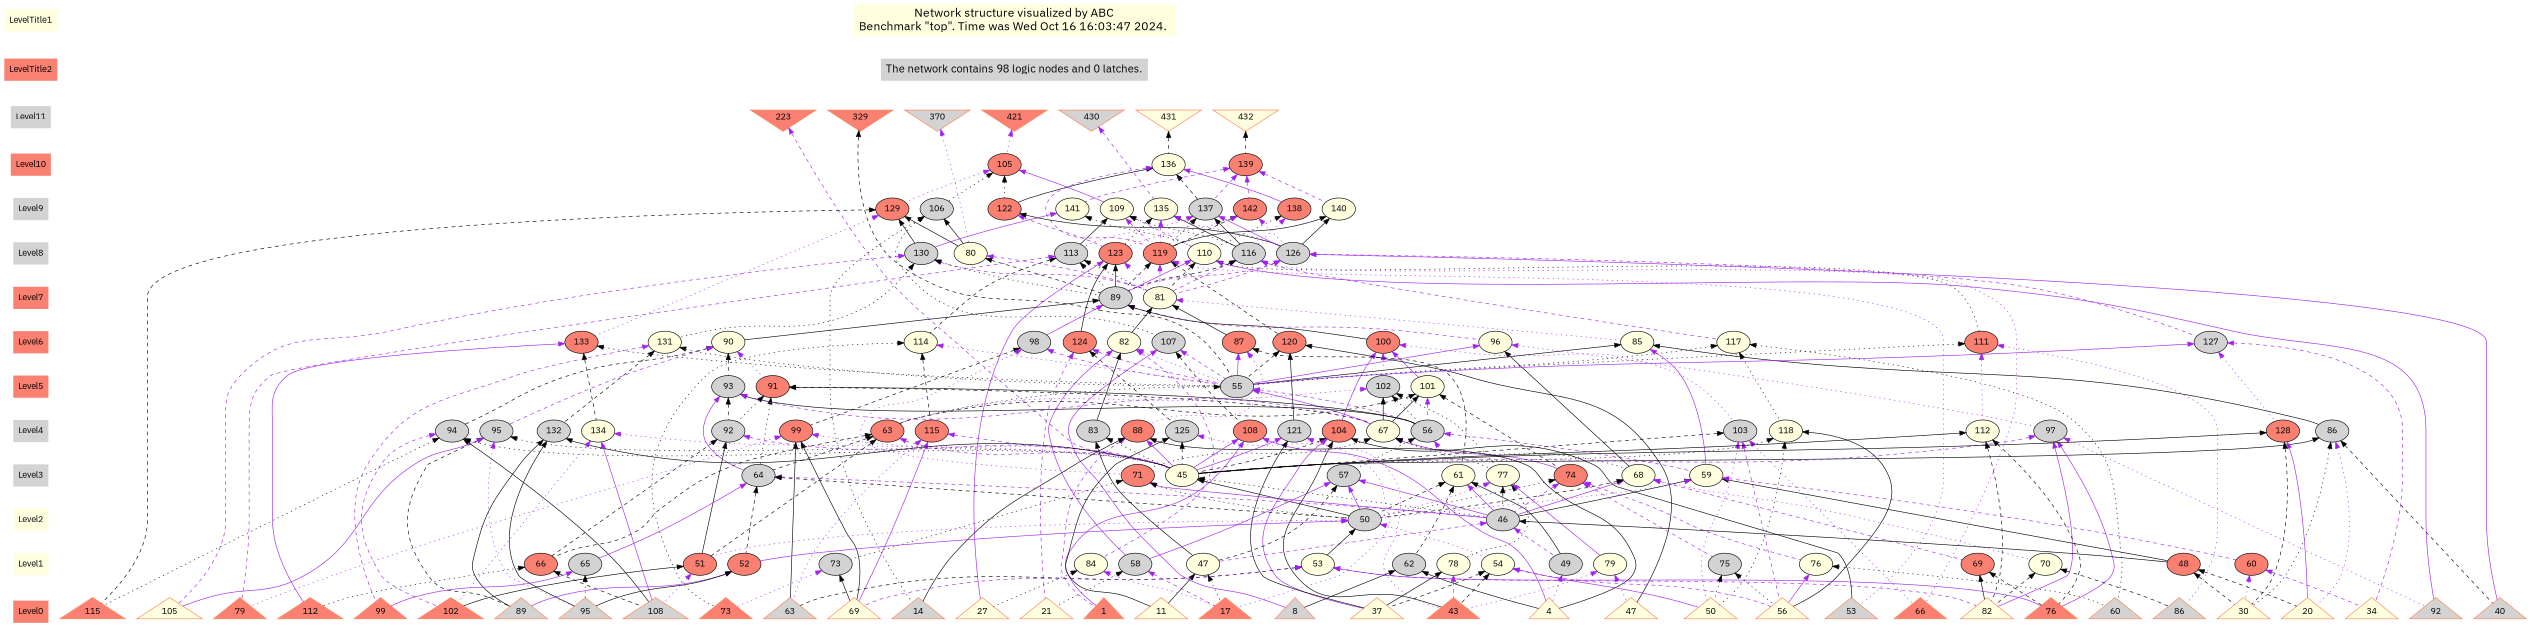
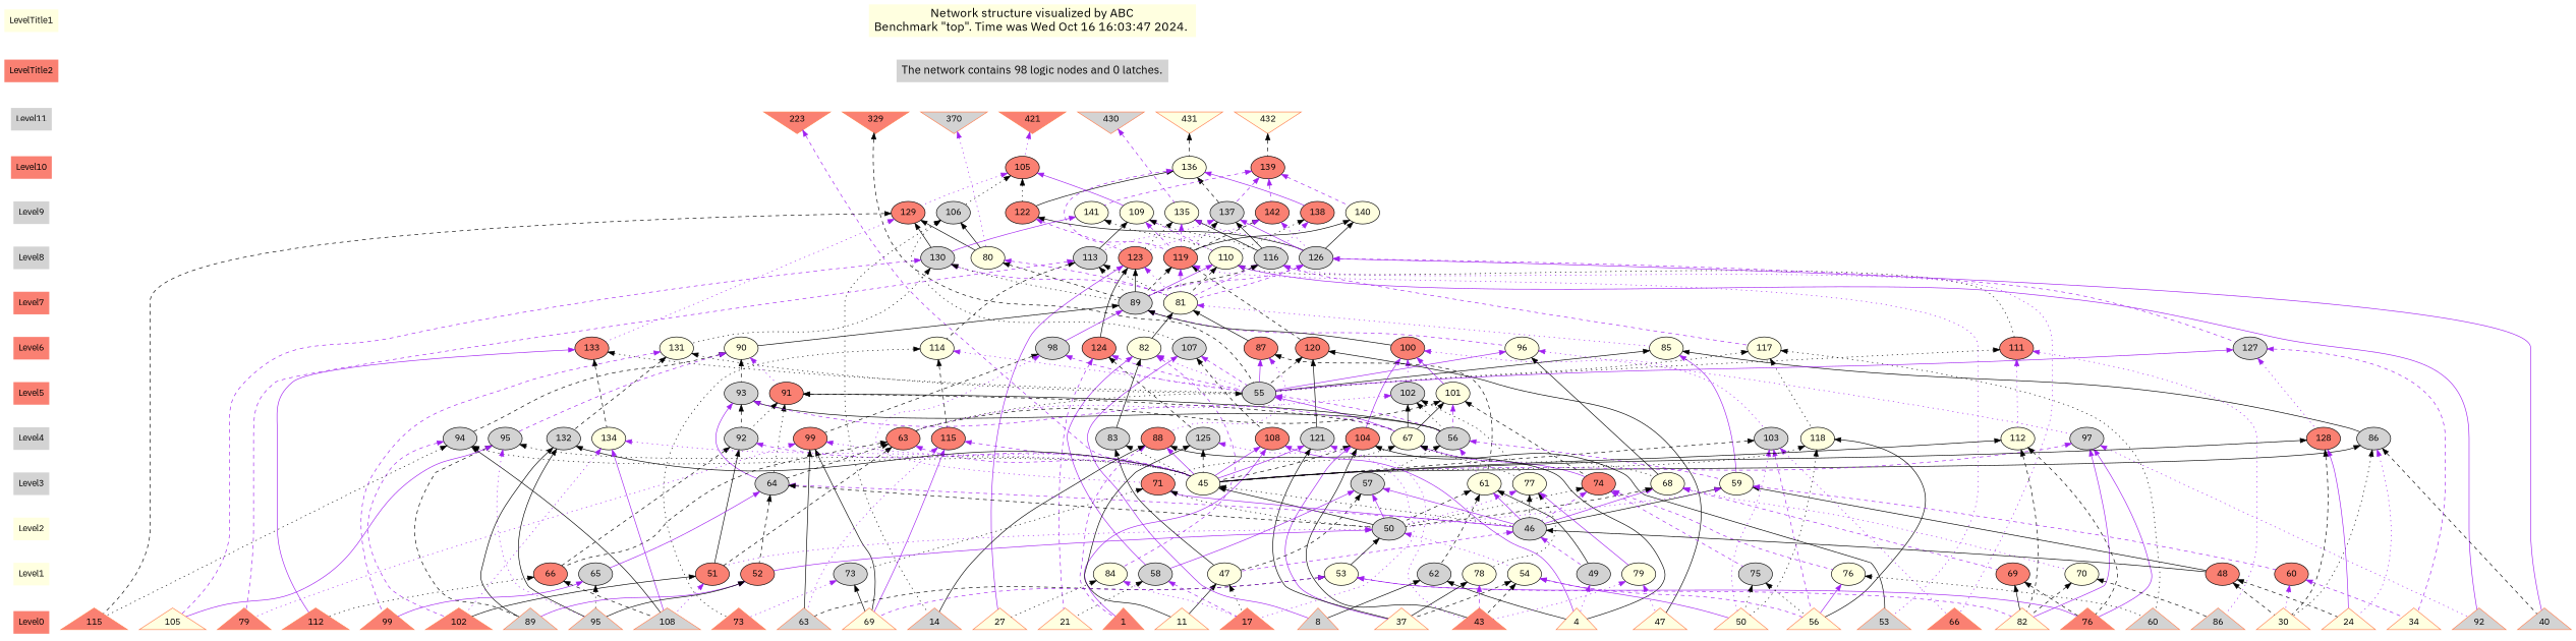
  digraph {
    fontname="IBM Plex Sans"
    node [fillcolor=lightyellow fontname="IBM Plex Sans" shape=ellipse style=filled]
    edge [dir=back fontname="IBM Plex Sans" style=dashed color=black]
    LevelTitle1 [shape=plaintext]
    LevelTitle2 [fillcolor=salmon shape=plaintext]
    Level11 [fillcolor=lightgrey shape=plaintext]
    Level10 [fillcolor=salmon shape=plaintext]
    Level9 [fillcolor=lightgrey shape=plaintext]
    Level8 [fillcolor=lightgrey shape=plaintext]
    Level7 [fillcolor=salmon shape=plaintext]
    Level6 [fillcolor=salmon shape=plaintext]
    Level5 [fillcolor=salmon shape=plaintext]
    Level4 [fillcolor=lightgrey shape=plaintext]
    Level3 [fillcolor=lightgrey shape=plaintext]
    Level2 [shape=plaintext]
    Level1 [shape=plaintext]
    Level0 [fillcolor=salmon shape=plaintext]
    n15 [fontsize=20 label="Network structure visualized by ABC\nBenchmark \"top\". Time was Wed Oct 16 16:03:47 2024. " shape=plaintext]
    n16 [fillcolor=lightgrey fontsize=18 label="The network contains 98 logic nodes and 0 latches.\n" shape=plaintext]
    n17 [color=coral fillcolor=salmon label=223 shape=invtriangle]
    n18 [color=coral fillcolor=salmon label=329 shape=invtriangle]
    n19 [color=coral fillcolor=lightgrey label=370 shape=invtriangle]
    n20 [color=coral fillcolor=salmon label=421 shape=invtriangle]
    n21 [color=coral fillcolor=lightgrey label=430 shape=invtriangle]
    n22 [color=coral label=431 shape=invtriangle]
    n23 [color=coral label=432 shape=invtriangle]
    n24 [fillcolor=salmon label="105\n"]
    n25 [label="136\n"]
    n26 [fillcolor=salmon label="139\n"]
    n27 [fillcolor=lightgrey label="106\n"]
    n28 [label="109\n"]
    n29 [fillcolor=salmon label="122\n"]
    n30 [fillcolor=salmon label="129\n"]
    n31 [label="135\n"]
    n32 [fillcolor=lightgrey label="137\n"]
    n33 [fillcolor=salmon label="138\n"]
    n34 [label="140\n"]
    n35 [label="141\n"]
    n36 [fillcolor=salmon label="142\n"]
    n37 [label="80\n"]
    n38 [label="110\n"]
    n39 [fillcolor=lightgrey label="113\n"]
    n40 [fillcolor=lightgrey label="116\n"]
    n41 [fillcolor=salmon label="119\n"]
    n42 [fillcolor=salmon label="123\n"]
    n43 [fillcolor=lightgrey label="126\n"]
    n44 [fillcolor=lightgrey label="130\n"]
    n45 [label="81\n"]
    n46 [fillcolor=lightgrey label="89\n"]
    n47 [label="82\n"]
    n48 [label="85\n"]
    n49 [fillcolor=salmon label="87\n"]
    n50 [label="90\n"]
    n51 [label="96\n"]
    n52 [fillcolor=lightgrey label="98\n"]
    n53 [fillcolor=salmon label="100\n"]
    n54 [fillcolor=lightgrey label="107\n"]
    n55 [fillcolor=salmon label="111\n"]
    n56 [label="114\n"]
    n57 [label="117\n"]
    n58 [fillcolor=salmon label="120\n"]
    n59 [fillcolor=salmon label="124\n"]
    n60 [fillcolor=lightgrey label="127\n"]
    n61 [label="131\n"]
    n62 [fillcolor=salmon label="133\n"]
    n63 [fillcolor=lightgrey label="55\n"]
    n64 [fillcolor=salmon label="91\n"]
    n65 [fillcolor=lightgrey label="93\n"]
    n66 [label="101\n"]
    n67 [fillcolor=lightgrey label="102\n"]
    n68 [fillcolor=lightgrey label="56\n"]
    n69 [fillcolor=salmon label="63\n"]
    n70 [label="67\n"]
    n71 [fillcolor=lightgrey label="83\n"]
    n72 [fillcolor=lightgrey label="86\n"]
    n73 [fillcolor=salmon label="88\n"]
    n74 [fillcolor=lightgrey label="92\n"]
    n75 [fillcolor=lightgrey label="94\n"]
    n76 [fillcolor=lightgrey label="95\n"]
    n77 [fillcolor=lightgrey label="97\n"]
    n78 [fillcolor=salmon label="99\n"]
    n79 [fillcolor=lightgrey label="103\n"]
    n80 [fillcolor=salmon label="104\n"]
    n81 [fillcolor=salmon label="108\n"]
    n82 [label="112\n"]
    n83 [fillcolor=salmon label="115\n"]
    n84 [label="118\n"]
    n85 [fillcolor=lightgrey label="121\n"]
    n86 [fillcolor=lightgrey label="125\n"]
    n87 [fillcolor=salmon label="128\n"]
    n88 [fillcolor=lightgrey label="132\n"]
    n89 [label="134\n"]
    n90 [label="45\n"]
    n91 [fillcolor=lightgrey label="57\n"]
    n92 [label="59\n"]
    n93 [label="61\n"]
    n94 [fillcolor=lightgrey label="64\n"]
    n95 [label="68\n"]
    n96 [fillcolor=salmon label="71\n"]
    n97 [fillcolor=salmon label="74\n"]
    n98 [label="77\n"]
    n99 [fillcolor=lightgrey label="46\n"]
    n100 [fillcolor=lightgrey label="50\n"]
    n101 [label="47\n"]
    n102 [fillcolor=salmon label="48\n"]
    n103 [fillcolor=lightgrey label="49\n"]
    n104 [fillcolor=salmon label="51\n"]
    n105 [fillcolor=salmon label="52\n"]
    n106 [label="53\n"]
    n107 [label="54\n"]
    n108 [fillcolor=lightgrey label="58\n"]
    n109 [fillcolor=salmon label="60\n"]
    n110 [fillcolor=lightgrey label="62\n"]
    n111 [fillcolor=lightgrey label="65\n"]
    n112 [fillcolor=salmon label="66\n"]
    n113 [fillcolor=salmon label="69\n"]
    n114 [label="70\n"]
    n115 [fillcolor=lightgrey label="73\n"]
    n116 [fillcolor=lightgrey label="75\n"]
    n117 [label="76\n"]
    n118 [label="78\n"]
    n119 [label="79\n"]
    n120 [label="84\n"]
    n121 [color=coral fillcolor=salmon label=1 shape=triangle]
    n122 [color=coral label=4 shape=triangle]
    n123 [color=coral fillcolor=lightgrey label=8 shape=triangle]
    n124 [color=coral label=11 shape=triangle]
    n125 [color=coral fillcolor=lightgrey label=14 shape=triangle]
    n126 [color=coral fillcolor=salmon label=17 shape=triangle]
    n127 [color=coral label=21 shape=triangle]
-   n128 [color=coral label=20 shape=triangle]
+   n128 [color=coral label=24 shape=triangle]
    n129 [color=coral label=27 shape=triangle]
    n130 [color=coral label=30 shape=triangle]
    n131 [color=coral label=34 shape=triangle]
    n132 [color=coral label=37 shape=triangle]
    n133 [color=coral fillcolor=lightgrey label=40 shape=triangle]
    n134 [color=coral fillcolor=salmon label=43 shape=triangle]
    n135 [color=coral label=47 shape=triangle]
    n136 [color=coral label=50 shape=triangle]
    n137 [color=coral fillcolor=lightgrey label=53 shape=triangle]
    n138 [color=coral label=56 shape=triangle]
    n139 [color=coral fillcolor=lightgrey label=60 shape=triangle]
    n140 [color=coral fillcolor=lightgrey label=63 shape=triangle]
    n141 [color=coral fillcolor=salmon label=66 shape=triangle]
    n142 [color=coral label=69 shape=triangle]
    n143 [color=coral fillcolor=salmon label=73 shape=triangle]
    n144 [color=coral fillcolor=salmon label=76 shape=triangle]
    n145 [color=coral fillcolor=salmon label=79 shape=triangle]
    n146 [color=coral label=82 shape=triangle]
    n147 [color=coral fillcolor=lightgrey label=86 shape=triangle]
    n148 [color=coral fillcolor=lightgrey label=89 shape=triangle]
    n149 [color=coral fillcolor=lightgrey label=92 shape=triangle]
    n150 [color=coral fillcolor=lightgrey label=95 shape=triangle]
    n151 [color=coral fillcolor=salmon label=99 shape=triangle]
    n152 [color=coral fillcolor=salmon label=102 shape=triangle]
    n153 [color=coral label=105 shape=triangle]
    n154 [color=coral fillcolor=lightgrey label=108 shape=triangle]
    n155 [color=coral fillcolor=salmon label=112 shape=triangle]
    n156 [color=coral fillcolor=salmon label=115 shape=triangle]
    subgraph sub_1 {
      LevelTitle1
      LevelTitle2
      Level11
      Level10
      Level9
      Level8
      Level7
      Level6
      Level5
      Level4
      Level3
      Level2
      Level1
      Level0
    }
    subgraph sub_2 {
      rank=same
      LevelTitle1
      n15
    }
    subgraph sub_3 {
      rank=same
      LevelTitle2
      n16
    }
    subgraph sub_4 {
      rank=same
      Level11
      n17
      n18
      n19
      n20
      n21
      n22
      n23
    }
    subgraph sub_5 {
      rank=same
      Level10
      n24
      n25
      n26
    }
    subgraph sub_6 {
      rank=same
      Level9
      n27
      n28
      n29
      n30
      n31
      n32
      n33
      n34
      n35
      n36
    }
    subgraph sub_7 {
      rank=same
      Level8
      n37
      n38
      n39
      n40
      n41
      n42
      n43
      n44
    }
    subgraph sub_8 {
      rank=same
      Level7
      n45
      n46
    }
    subgraph sub_9 {
      rank=same
      Level6
      n47
      n48
      n49
      n50
      n51
      n52
      n53
      n54
      n55
      n56
      n57
      n58
      n59
      n60
      n61
      n62
    }
    subgraph sub_10 {
      rank=same
      Level5
      n63
      n64
      n65
      n66
      n67
    }
    subgraph sub_11 {
      rank=same
      Level4
      n68
      n69
      n70
      n71
      n72
      n73
      n74
      n75
      n76
      n77
      n78
      n79
      n80
      n81
      n82
      n83
      n84
      n85
      n86
      n87
      n88
      n89
    }
    subgraph sub_12 {
      rank=same
      Level3
      n90
      n91
      n92
      n93
      n94
      n95
      n96
      n97
      n98
    }
    subgraph sub_13 {
      rank=same
      Level2
      n99
      n100
    }
    subgraph sub_14 {
      rank=same
      Level1
      n101
      n102
      n103
      n104
      n105
      n106
      n107
      n108
      n109
      n110
      n111
      n112
      n113
      n114
      n115
      n116
      n117
      n118
      n119
      n120
    }
    subgraph sub_15 {
      rank=same
      Level0
      n121
      n122
      n123
      n124
      n125
      n126
      n127
      n128
      n129
      n130
      n131
      n132
      n133
      n134
      n135
      n136
      n137
      n138
      n139
      n140
      n141
      n142
      n143
      n144
      n145
      n146
      n147
      n148
      n149
      n150
      n151
      n152
      n153
      n154
      n155
      n156
    }
    LevelTitle1 -> LevelTitle2 [style=invis color=""]
    LevelTitle2 -> Level11 [style=invis color=""]
    Level11 -> Level10 [style=invis color=""]
    Level10 -> Level9 [style=invis color=""]
    Level9 -> Level8 [style=invis color=""]
    Level8 -> Level7 [style=invis color=""]
    Level7 -> Level6 [style=invis color=""]
    Level6 -> Level5 [style=invis color=""]
    Level5 -> Level4 [style=invis color=""]
    Level4 -> Level3 [style=invis color=""]
    Level3 -> Level2 [style=invis color=""]
    Level2 -> Level1 [style=invis color=""]
    Level1 -> Level0 [style=invis color=""]
    n15 -> n16 [style=invis color=""]
    n16 -> n17 [style=invis color=""]
    n16 -> n18 [style=invis color=""]
    n16 -> n19 [style=invis color=""]
    n16 -> n20 [style=invis color=""]
    n16 -> n21 [style=invis color=""]
    n16 -> n22 [style=invis color=""]
    n16 -> n23 [style=invis color=""]
    n17 -> n18 [style=invis color=""]
    n17 -> n90 [color=purple]
    n18 -> n19 [style=invis color=""]
    n18 -> n63
    n19 -> n20 [style=invis color=""]
    n19 -> n37 [color=purple style=dotted]
    n20 -> n21 [style=invis color=""]
    n20 -> n24 [color=purple style=dotted]
    n21 -> n22 [style=invis color=""]
    n21 -> n31 [color=purple]
    n22 -> n23 [style=invis color=""]
    n22 -> n25
    n23 -> n26
    n24 -> n27 [style=dotted]
    n24 -> n28 [color=purple style=solid]
    n24 -> n29 [style=dotted]
    n24 -> n30 [color=purple style=dotted]
    n25 -> n29 [style=solid]
    n25 -> n32
    n25 -> n33 [color=purple style=solid]
    n25 -> n41 [color=purple]
    n26 -> n32 [color=purple]
    n26 -> n34 [color=purple]
    n26 -> n35 [color=purple]
    n26 -> n36 [color=purple]
    n27 -> n37 [style=solid]
    n27 -> n54 [style=dotted]
    n27 -> n125 [style=dotted]
    n28 -> n38 [color=purple]
    n28 -> n39 [style=solid]
    n28 -> n40 [style=dotted]
    n28 -> n41 [color=purple]
    n29 -> n42 [color=purple]
    n29 -> n43 [style=solid]
    n30 -> n37 [style=solid]
    n30 -> n44 [style=solid]
    n30 -> n62 [color=purple style=dotted]
    n30 -> n156
    n31 -> n40 [style=solid]
    n31 -> n41 [color=purple]
    n31 -> n42 [style=dotted]
    n31 -> n43 [color=purple style=dotted]
    n32 -> n39 [color=purple style=dotted]
    n32 -> n40 [style=solid]
    n32 -> n41 [style=dotted]
    n32 -> n43 [color=purple style=solid]
    n33 -> n38 [style=dotted]
    n33 -> n40 [color=purple style=dotted]
    n34 -> n41 [style=solid]
    n34 -> n43 [style=solid]
    n35 -> n38 [style=dotted]
    n35 -> n44 [color=purple style=solid]
    n36 -> n41
    n36 -> n42 [color=purple style=dotted]
    n36 -> n43 [color=purple style=dotted]
    n37 -> n45 [color=purple]
    n37 -> n46
    n38 -> n45
    n38 -> n46 [color=purple style=solid]
    n38 -> n55 [style=dotted]
    n38 -> n149 [color=purple style=solid]
    n39 -> n45 [style=dotted]
    n39 -> n46 [style=dotted]
    n39 -> n56
    n39 -> n145 [color=purple]
    n40 -> n45 [color=purple]
    n40 -> n46
    n40 -> n57 [color=purple]
    n40 -> n141 [color=purple style=dotted]
    n41 -> n45 [color=purple]
    n41 -> n46
    n41 -> n58
    n41 -> n137 [color=purple style=dotted]
    n42 -> n45 [color=purple style=dotted]
    n42 -> n46 [style=solid]
    n42 -> n59 [style=solid]
    n42 -> n129 [color=purple style=solid]
    n43 -> n45 [color=purple]
    n43 -> n46 [color=purple]
    n43 -> n60 [color=purple]
    n43 -> n133 [color=purple style=solid]
    n44 -> n45 [color=purple]
    n44 -> n46 [style=dotted]
    n44 -> n61 [style=dotted]
    n44 -> n153 [color=purple]
    n45 -> n47 [style=solid]
    n45 -> n48 [color=purple style=dotted]
    n45 -> n49 [style=solid]
    n46 -> n50 [style=solid]
    n46 -> n51 [color=purple]
    n46 -> n52 [color=purple style=solid]
    n46 -> n53 [style=solid]
    n47 -> n63 [color=purple style=dotted]
    n47 -> n71 [style=solid]
    n47 -> n108 [color=purple style=solid]
    n47 -> n120 [color=purple]
    n48 -> n63 [style=solid]
    n48 -> n72 [style=solid]
    n48 -> n92 [color=purple style=solid]
    n49 -> n63 [color=purple style=solid]
    n49 -> n73 [color=purple style=dotted]
    n49 -> n93
    n50 -> n64 [color=purple style=dotted]
    n50 -> n65
    n50 -> n75
    n50 -> n76 [color=purple]
    n51 -> n63 [color=purple style=solid]
    n51 -> n77 [color=purple style=dotted]
    n51 -> n95 [style=solid]
    n52 -> n63 [color=purple]
    n52 -> n78
    n52 -> n96 [color=purple style=dotted]
    n53 -> n66 [color=purple style=solid]
    n53 -> n67 [color=purple style=dotted]
    n53 -> n79 [color=purple style=dotted]
    n53 -> n80 [color=purple style=solid]
    n54 -> n63 [color=purple]
    n54 -> n81
    n54 -> n123 [color=purple style=solid]
    n55 -> n63 [style=dotted]
    n55 -> n82 [color=purple style=dotted]
    n55 -> n147 [color=purple style=dotted]
    n56 -> n63 [color=purple style=dotted]
    n56 -> n83
    n56 -> n143 [style=dotted]
    n57 -> n63 [style=dotted]
    n57 -> n84 [style=dotted]
    n57 -> n139 [style=dotted]
    n58 -> n63
    n58 -> n85 [style=solid]
    n58 -> n135 [style=solid]
    n59 -> n63 [color=purple]
    n59 -> n86
    n59 -> n127 [color=purple]
    n60 -> n63 [color=purple style=solid]
    n60 -> n87 [color=purple style=dotted]
    n60 -> n131 [color=purple]
    n61 -> n63 [style=dotted]
    n61 -> n88
    n61 -> n151 [color=purple]
    n62 -> n63 [style=dotted]
    n62 -> n89
    n62 -> n155 [color=purple style=solid]
    n63 -> n68 [color=purple]
    n63 -> n69 [style=dotted]
    n63 -> n70 [color=purple style=solid]
    n64 -> n68 [style=solid]
    n64 -> n70
    n64 -> n74 [style=dotted]
    n64 -> n94 [style=dotted]
    n65 -> n68 [style=solid]
    n65 -> n70 [color=purple]
    n65 -> n74
    n65 -> n94 [color=purple style=solid]
    n66 -> n68 [color=purple]
    n66 -> n69
    n66 -> n70 [style=solid]
    n66 -> n97
    n67 -> n68 [style=dotted]
    n67 -> n69 [color=purple style=dotted]
    n67 -> n70 [style=solid]
    n67 -> n98 [style=dotted]
    n68 -> n91 [style=dotted]
    n68 -> n92 [color=purple]
    n68 -> n93 [color=purple style=dotted]
    n69 -> n90 [color=purple]
    n69 -> n94
    n69 -> n104
    n69 -> n112
    n70 -> n95 [style=dotted]
    n70 -> n96 [style=dotted]
    n70 -> n97 [color=purple style=solid]
    n70 -> n98 [style=dotted]
    n71 -> n90 [style=dotted]
    n71 -> n101 [style=solid]
    n72 -> n90 [style=solid]
    n72 -> n128 [color=purple style=dotted]
    n72 -> n130 [style=dotted]
    n72 -> n133
    n73 -> n90 [color=purple style=solid]
    n73 -> n121 [color=purple]
    n73 -> n122 [style=solid]
    n73 -> n125 [style=solid]
    n74 -> n90 [color=purple]
    n74 -> n104 [style=solid]
    n74 -> n112
    n75 -> n90 [style=dotted]
    n75 -> n152 [color=purple]
    n75 -> n154 [style=solid]
    n75 -> n156 [style=dotted]
    n76 -> n90 [style=dotted]
    n76 -> n148
    n76 -> n150 [color=purple style=dotted]
    n76 -> n153 [color=purple style=solid]
    n77 -> n90 [color=purple]
    n77 -> n144 [color=purple style=solid]
    n77 -> n146 [color=purple style=solid]
    n77 -> n149 [color=purple style=dotted]
    n78 -> n90 [color=purple style=dotted]
    n78 -> n140 [style=solid]
    n78 -> n142 [style=solid]
    n78 -> n145 [color=purple style=dotted]
    n79 -> n90
    n79 -> n136 [color=purple style=dotted]
    n79 -> n138 [color=purple]
    n79 -> n141 [color=purple style=dotted]
    n80 -> n90
    n80 -> n132 [color=purple style=solid]
    n80 -> n134 [style=solid]
    n80 -> n137 [style=solid]
    n81 -> n90 [color=purple style=solid]
    n81 -> n121 [color=purple style=solid]
    n81 -> n122 [color=purple style=solid]
    n82 -> n90 [style=solid]
    n82 -> n144
    n82 -> n146
    n83 -> n90 [color=purple]
    n83 -> n140 [color=purple style=dotted]
    n83 -> n142 [color=purple style=solid]
    n84 -> n90 [style=dotted]
    n84 -> n136 [style=dotted]
    n84 -> n138 [style=solid]
    n85 -> n90 [color=purple style=solid]
    n85 -> n132 [style=solid]
    n85 -> n134 [color=purple style=dotted]
    n86 -> n90
    n86 -> n124 [style=solid]
    n86 -> n126 [color=purple style=dotted]
    n87 -> n90 [style=solid]
    n87 -> n128 [color=purple style=solid]
    n87 -> n130
    n88 -> n90 [style=solid]
    n88 -> n148 [style=solid]
    n88 -> n150 [style=solid]
    n89 -> n90 [color=purple style=dotted]
    n89 -> n152 [color=purple style=dotted]
    n89 -> n154 [color=purple style=solid]
    n90 -> n99 [style=dotted]
    n90 -> n100 [style=solid]
    n91 -> n99 [color=purple style=solid]
    n91 -> n100 [color=purple style=solid]
    n91 -> n101
    n91 -> n108 [color=purple style=solid]
    n92 -> n99 [style=solid]
    n92 -> n100 [color=purple style=dotted]
    n92 -> n102 [style=solid]
    n92 -> n109 [color=purple]
    n93 -> n99 [color=purple style=solid]
    n93 -> n100
    n93 -> n103 [style=solid]
    n93 -> n110
    n94 -> n99 [color=purple]
    n94 -> n100
    n94 -> n105
    n94 -> n111 [color=purple style=solid]
    n95 -> n99 [color=purple style=solid]
    n95 -> n100
    n95 -> n113 [color=purple]
    n95 -> n114 [color=purple style=dotted]
    n96 -> n99 [color=purple style=solid]
    n96 -> n100 [style=dotted]
    n96 -> n115 [style=dotted]
    n97 -> n99 [color=purple]
    n97 -> n100 [style=dotted]
    n97 -> n116 [color=purple]
    n97 -> n117 [color=purple]
    n98 -> n99
    n98 -> n100 [color=purple style=dotted]
    n98 -> n118 [style=dotted]
    n98 -> n119 [color=purple style=solid]
    n99 -> n101 [color=purple]
    n99 -> n102 [style=solid]
    n99 -> n103 [color=purple]
    n100 -> n104 [color=purple style=dotted]
    n100 -> n105 [color=purple style=solid]
    n100 -> n106 [style=solid]
    n100 -> n107 [color=purple style=dotted]
    n101 -> n124 [style=solid]
    n101 -> n126 [style=dotted]
    n102 -> n128
    n102 -> n130
    n103 -> n122 [color=purple style=dotted]
    n104 -> n152 [style=solid]
    n104 -> n154 [color=purple style=dotted]
    n105 -> n148 [color=purple style=solid]
    n105 -> n150 [style=solid]
    n106 -> n140
    n106 -> n142 [color=purple]
    n106 -> n144 [color=purple style=solid]
    n106 -> n146 [color=purple]
    n107 -> n132
    n107 -> n134
    n107 -> n136 [color=purple style=solid]
    n107 -> n138 [color=purple]
    n108 -> n126 [color=purple]
    n108 -> n127 [style=dotted]
    n109 -> n130 [color=purple style=dotted]
    n109 -> n131 [color=purple]
    n110 -> n122 [style=solid]
    n110 -> n123 [style=solid]
    n111 -> n150 [style=dotted]
    n111 -> n151 [color=purple style=solid]
    n112 -> n154
    n112 -> n155 [style=dotted]
    n113 -> n144
    n113 -> n146 [style=solid]
    n114 -> n146
    n114 -> n147
    n115 -> n142 [style=solid]
    n115 -> n143 [color=purple style=dotted]
    n116 -> n136 [style=dotted]
    n116 -> n138 [style=dotted]
    n117 -> n138 [color=purple style=solid]
    n117 -> n139 [style=dotted]
    n118 -> n132 [style=solid]
    n118 -> n134 [color=purple]
    n119 -> n134 [color=purple style=dotted]
    n119 -> n135 [color=purple style=dotted]
    n120 -> n126 [color=purple style=dotted]
    n120 -> n129 [style=dotted]
  }
